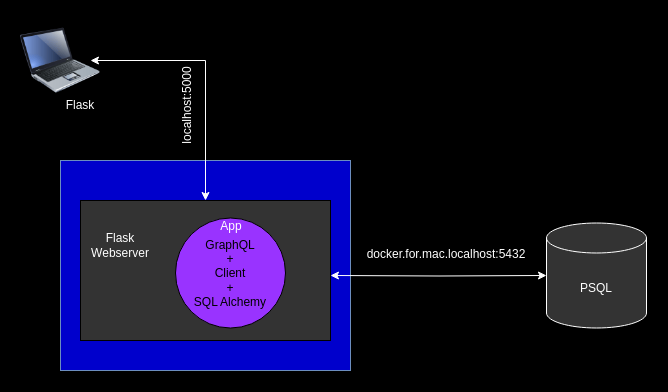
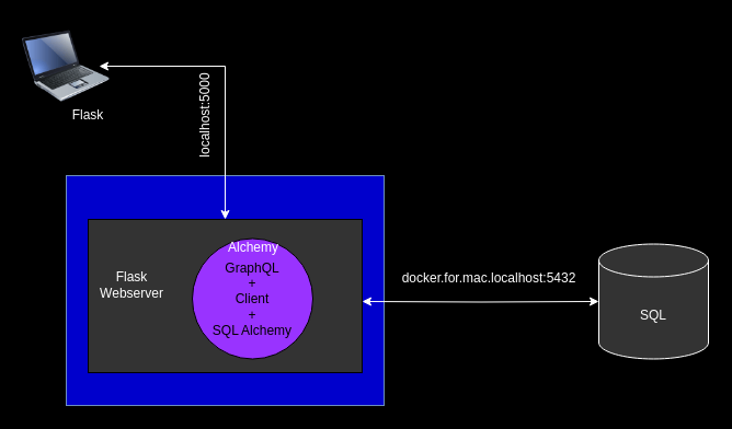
  <mxCell id="0" />
  <mxCell id="1" parent="0" />
  <mxCell id="2" value="" style="rounded=0;whiteSpace=wrap;html=1;fillColor=#0000CC;strokeColor=#6c8ebf;" parent="1" vertex="1"><mxGeometry x="60" y="160" width="290" height="210" as="geometry" /></mxCell>
- <mxCell id="3" value="PSQL" style="shape=cylinder3;whiteSpace=wrap;html=1;boundedLbl=1;backgroundOutline=1;size=15;fillColor=#333333;strokeColor=#FFFFFF;fontColor=#ffffff;" parent="1" vertex="1"><mxGeometry x="546" y="222.5" width="100" height="105" as="geometry" /></mxCell>
+ <mxCell id="3" value="SQL" style="shape=cylinder3;whiteSpace=wrap;html=1;boundedLbl=1;backgroundOutline=1;size=15;fillColor=#333333;strokeColor=#FFFFFF;fontColor=#ffffff;" parent="1" vertex="1"><mxGeometry x="546" y="222.5" width="100" height="105" as="geometry" /></mxCell>
  <mxCell id="4" value="" style="image;html=1;image=img/lib/clip_art/computers/Laptop_128x128.png" parent="1" vertex="1"><mxGeometry x="20" y="20" width="80" height="80" as="geometry" /></mxCell>
  <mxCell id="5" value="&lt;font color=&quot;#ffffff&quot;&gt;Flask&lt;/font&gt;" style="text;html=1;strokeColor=none;fillColor=none;align=center;verticalAlign=middle;whiteSpace=wrap;rounded=0;" parent="1" vertex="1"><mxGeometry x="50" y="90" width="60" height="30" as="geometry" /></mxCell>
  <mxCell id="6" style="edgeStyle=orthogonalEdgeStyle;rounded=0;orthogonalLoop=1;jettySize=auto;html=1;exitX=1;exitY=0.5;exitDx=0;exitDy=0;startArrow=classic;startFill=1;strokeColor=#FFFFFF;entryX=0.5;entryY=0;entryDx=0;entryDy=0;" parent="1" target="7" edge="1"><mxGeometry relative="1" as="geometry"><mxPoint x="90" y="60" as="sourcePoint" /><mxPoint x="215" y="210" as="targetPoint" /><Array as="points"><mxPoint x="205" y="60" /></Array></mxGeometry></mxCell>
  <mxCell id="7" value="" style="rounded=0;whiteSpace=wrap;html=1;fillColor=#333333;" parent="1" vertex="1"><mxGeometry x="80" y="200" width="250" height="140" as="geometry" /></mxCell>
- <mxCell id="8" value="&lt;font color=&quot;#ffffff&quot;&gt;Flask Webserver&lt;/font&gt;" style="text;html=1;strokeColor=none;fillColor=none;align=center;verticalAlign=middle;whiteSpace=wrap;rounded=0;" parent="1" vertex="1"><mxGeometry x="90" y="230" width="60" height="30" as="geometry" /></mxCell>
+ <mxCell id="8" value="&lt;font color=&quot;#ffffff&quot;&gt;Flask Webserver&lt;/font&gt;" style="text;html=1;strokeColor=none;fillColor=none;align=center;verticalAlign=middle;whiteSpace=wrap;rounded=0;" parent="1" vertex="1"><mxGeometry x="90" y="245" width="60" height="30" as="geometry" /></mxCell>
  <mxCell id="9" value="GraphQL &lt;br&gt;+ &lt;br&gt;Client &lt;br&gt;+ &lt;br&gt;SQL Alchemy" style="ellipse;whiteSpace=wrap;html=1;aspect=fixed;fillColor=#9933FF;" parent="1" vertex="1"><mxGeometry x="175" y="217.5" width="110" height="110" as="geometry" /></mxCell>
  <mxCell id="10" style="edgeStyle=orthogonalEdgeStyle;rounded=0;orthogonalLoop=1;jettySize=auto;html=1;entryX=0;entryY=0.5;entryDx=0;entryDy=0;entryPerimeter=0;startArrow=classic;startFill=1;strokeColor=#FFFFFF;" parent="1" target="3" edge="1"><mxGeometry relative="1" as="geometry"><mxPoint x="330" y="275" as="sourcePoint" /></mxGeometry></mxCell>
- <mxCell id="11" value="&lt;font color=&quot;#ffffff&quot;&gt;App&lt;/font&gt;" style="text;html=1;strokeColor=none;fillColor=none;align=center;verticalAlign=middle;whiteSpace=wrap;rounded=0;" parent="1" vertex="1"><mxGeometry x="201" y="211" width="60" height="30" as="geometry" /></mxCell>
+ <mxCell id="11" value="&lt;font color=&quot;#ffffff&quot;&gt;Alchemy&lt;/font&gt;" style="text;html=1;strokeColor=none;fillColor=none;align=center;verticalAlign=middle;whiteSpace=wrap;rounded=0;" parent="1" vertex="1"><mxGeometry x="201" y="211" width="60" height="30" as="geometry" /></mxCell>
  <mxCell id="12" value="&lt;font color=&quot;#ffffff&quot;&gt;localhost:5000&lt;/font&gt;" style="text;html=1;strokeColor=none;fillColor=none;align=center;verticalAlign=middle;whiteSpace=wrap;rounded=0;rotation=-90;" vertex="1" parent="1"><mxGeometry x="157" y="90" width="60" height="30" as="geometry" /></mxCell>
  <mxCell id="13" style="edgeStyle=orthogonalEdgeStyle;rounded=0;orthogonalLoop=1;jettySize=auto;html=1;exitX=0.25;exitY=0;exitDx=0;exitDy=0;" edge="1" parent="1" source="14"><mxGeometry relative="1" as="geometry"><mxPoint x="424" y="234" as="targetPoint" /></mxGeometry></mxCell>
  <mxCell id="14" value="&lt;font color=&quot;#ffffff&quot;&gt;docker.for.mac.localhost:5432&lt;/font&gt;" style="text;html=1;strokeColor=none;fillColor=none;align=center;verticalAlign=middle;whiteSpace=wrap;rounded=0;rotation=0;" vertex="1" parent="1"><mxGeometry x="416" y="239" width="60" height="30" as="geometry" /></mxCell>
